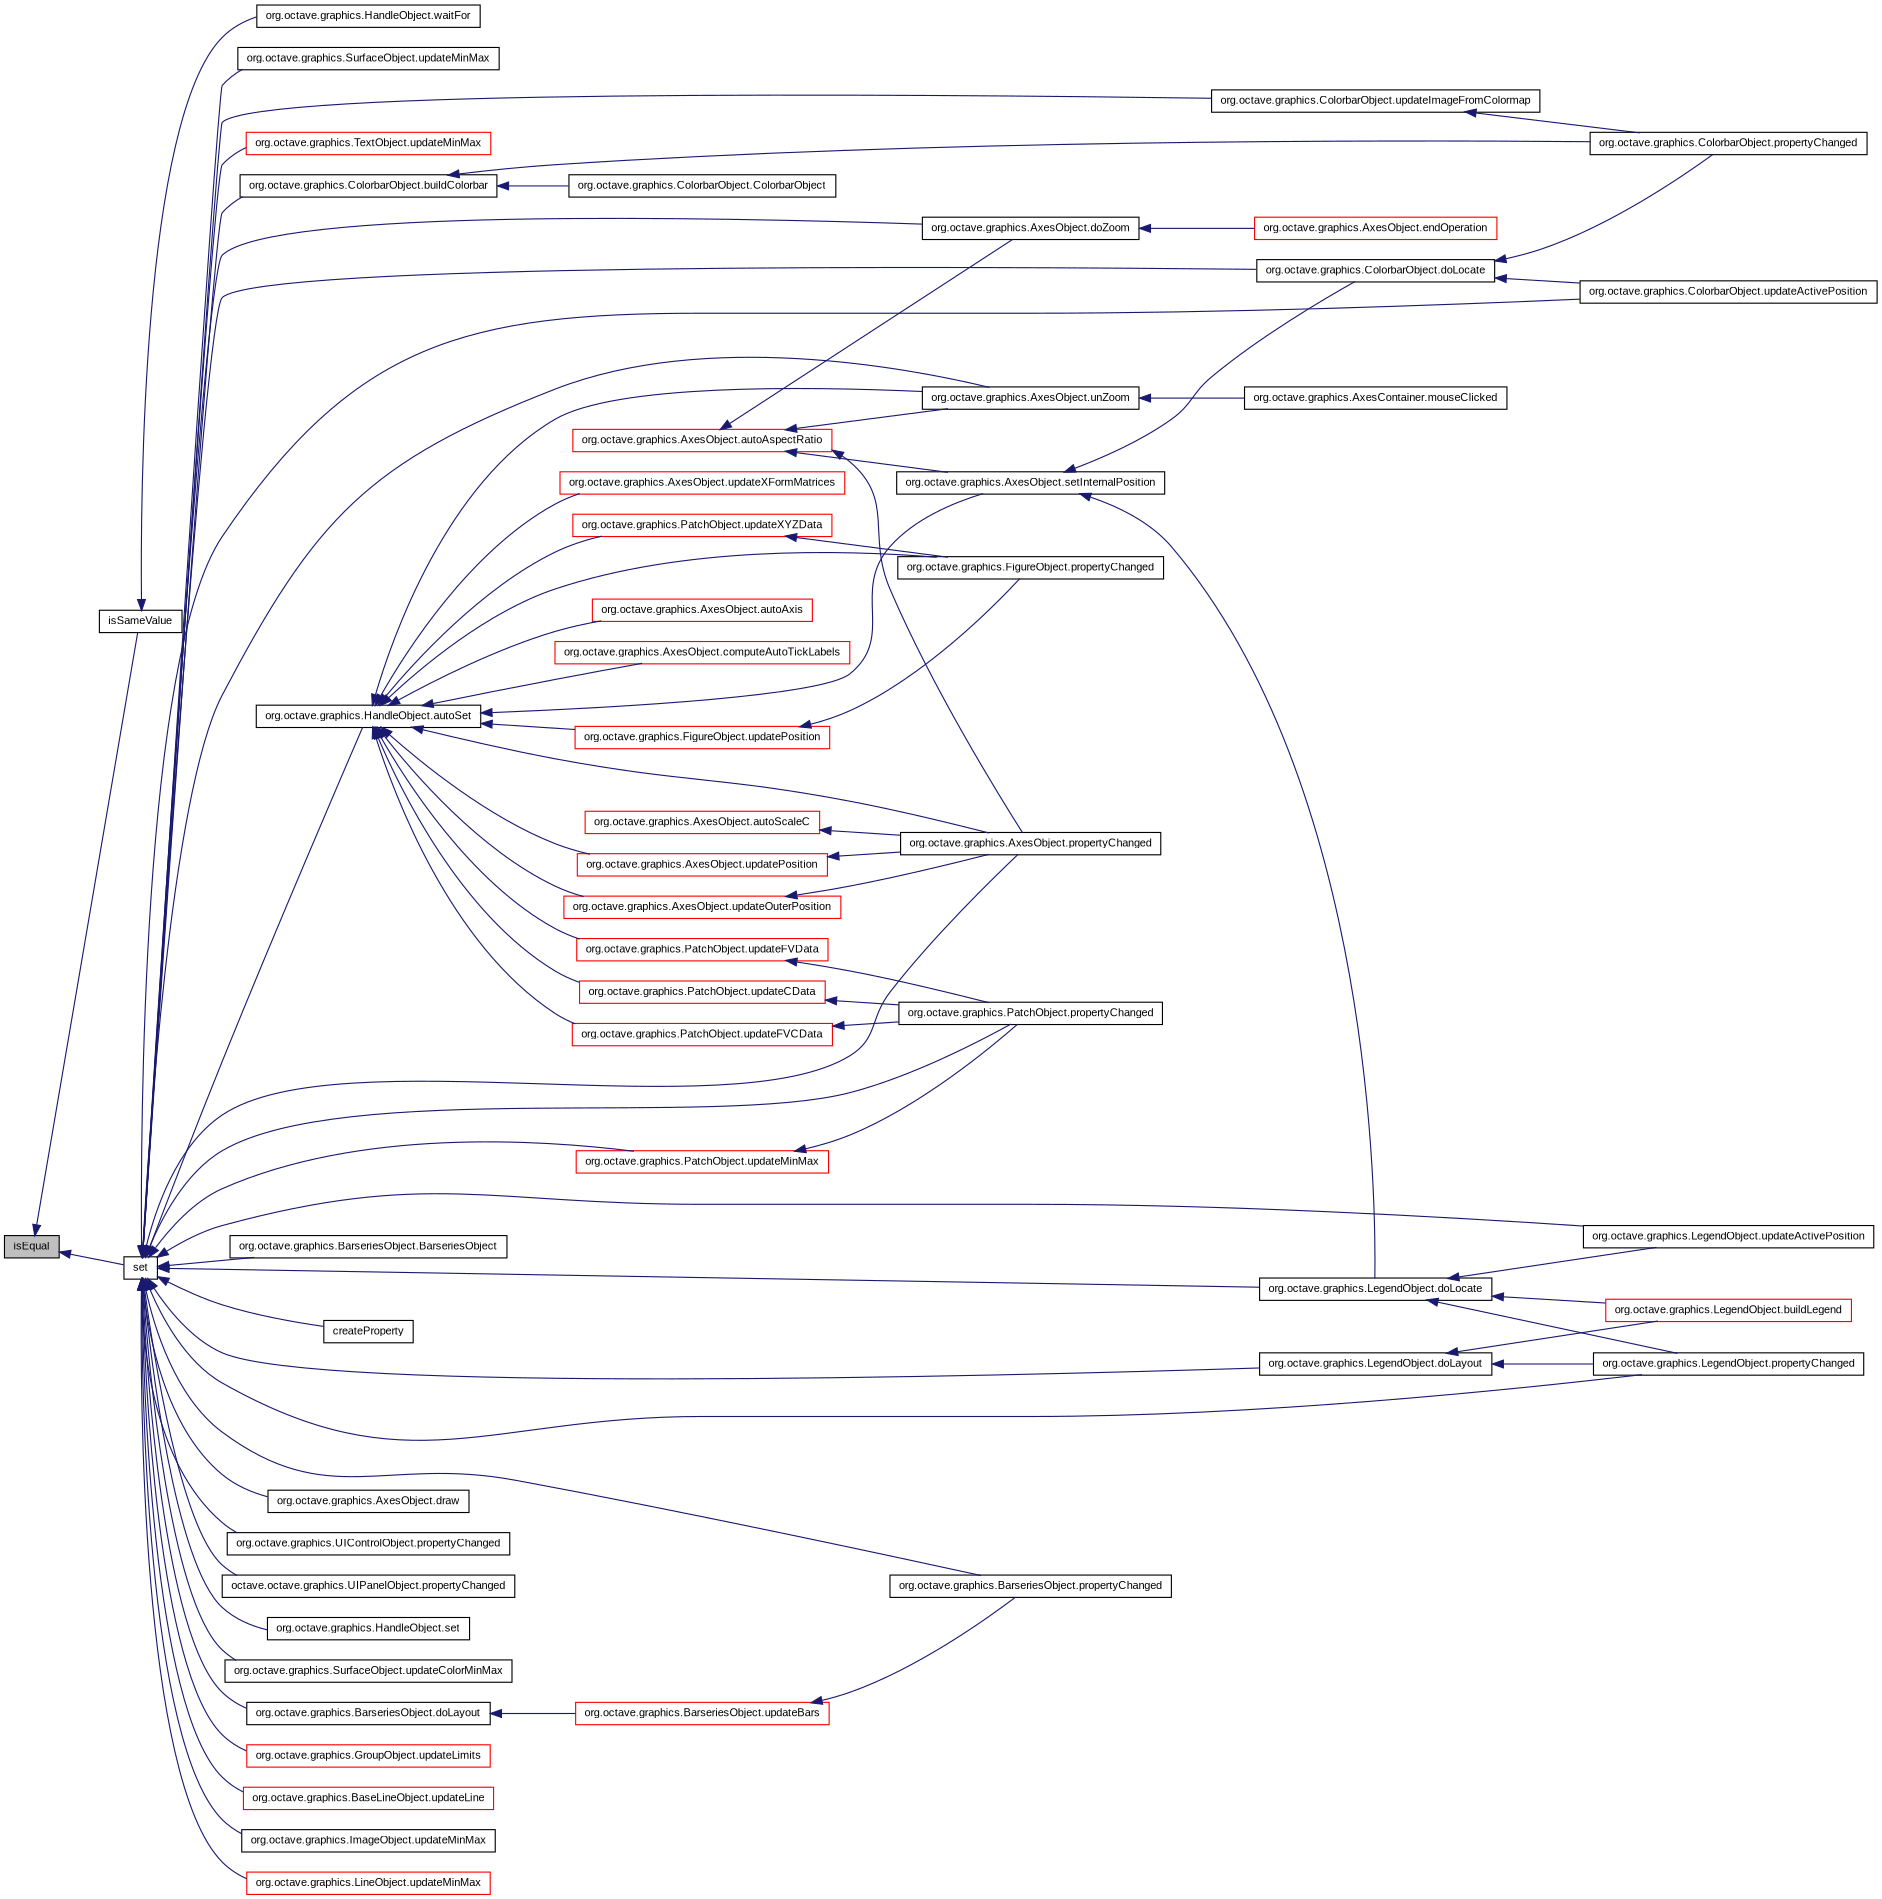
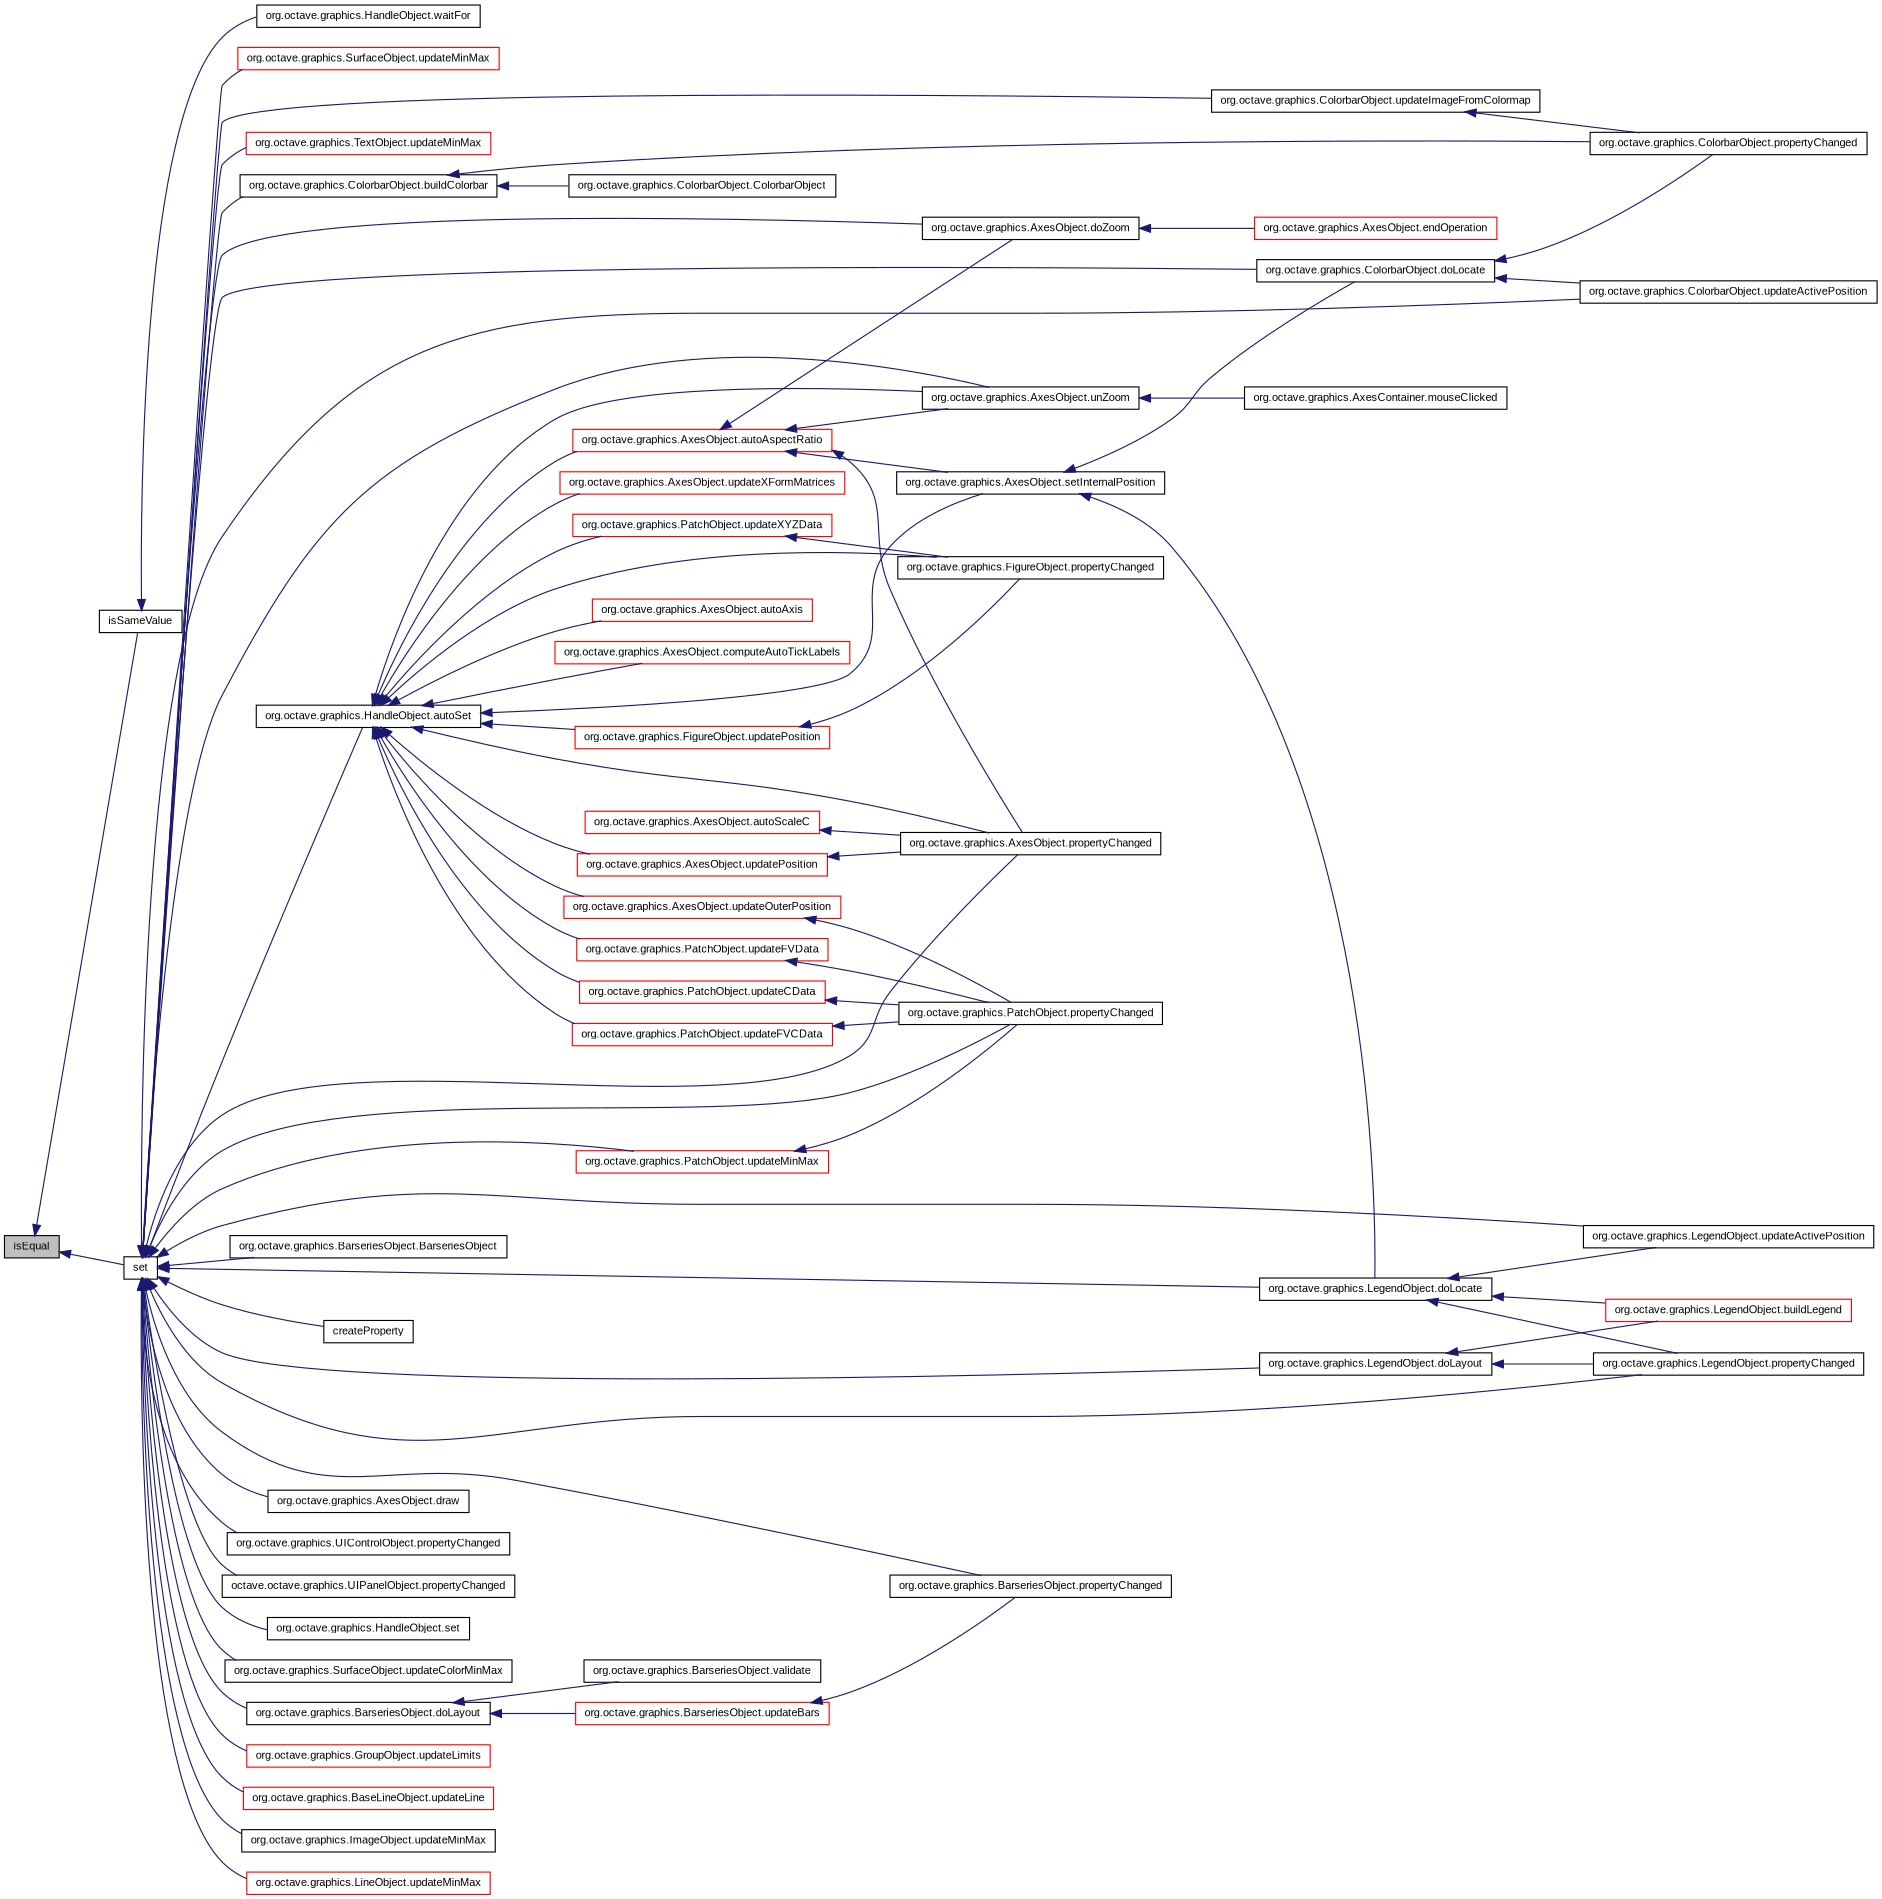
  digraph {
    fontname="Liberation Sans"
    rankdir=LR
    node [color=black fillcolor=white fontname="Liberation Sans" fontsize=10 shape=record style=filled]
    edge [color=midnightblue dir=back fontname="Liberation Sans" fontsize=10 labelfontname=FreeSans labelfontsize=10 style=solid]
    n1 [fillcolor=grey75 fontcolor=black height=0.2 label=isEqual width=0.4]
    n2 [height=0.2 label=isSameValue width=0.4]
    n3 [height=0.2 label=set width=0.4]
    n4 [height=0.2 label="org.octave.graphics.HandleObject.waitFor" width=0.4]
    n5 [height=0.2 label="org.octave.graphics.HandleObject.autoSet" width=0.4]
    n6 [height=0.2 label="org.octave.graphics.AxesObject.doZoom" width=0.4]
    n7 [height=0.2 label="org.octave.graphics.AxesObject.propertyChanged" width=0.4]
    n8 [height=0.2 label="org.octave.graphics.ColorbarObject.doLocate" width=0.4]
    n9 [height=0.2 label="org.octave.graphics.ColorbarObject.updateActivePosition" width=0.4]
    n10 [height=0.2 label="org.octave.graphics.LegendObject.doLocate" width=0.4]
    n11 [height=0.2 label="org.octave.graphics.LegendObject.propertyChanged" width=0.4]
    n12 [height=0.2 label="org.octave.graphics.LegendObject.updateActivePosition" width=0.4]
    n13 [height=0.2 label="org.octave.graphics.AxesObject.unZoom" width=0.4]
    n14 [height=0.2 label="org.octave.graphics.PatchObject.propertyChanged" width=0.4]
    n15 [height=0.2 label="org.octave.graphics.BarseriesObject.BarseriesObject" width=0.4]
    n16 [height=0.2 label="org.octave.graphics.ColorbarObject.buildColorbar" width=0.4]
    n17 [height=0.2 label=createProperty width=0.4]
    n18 [height=0.2 label="org.octave.graphics.BarseriesObject.doLayout" width=0.4]
    n19 [height=0.2 label="org.octave.graphics.BarseriesObject.propertyChanged" width=0.4]
    n20 [height=0.2 label="org.octave.graphics.LegendObject.doLayout" width=0.4]
    n21 [height=0.2 label="org.octave.graphics.AxesObject.draw" width=0.4]
    n22 [height=0.2 label="org.octave.graphics.UIControlObject.propertyChanged" width=0.4]
    n23 [height=0.2 label="octave.octave.graphics.UIPanelObject.propertyChanged" width=0.4]
    n24 [height=0.2 label="org.octave.graphics.HandleObject.set" width=0.4]
    n25 [height=0.2 label="org.octave.graphics.SurfaceObject.updateColorMinMax" width=0.4]
    n26 [height=0.2 label="org.octave.graphics.ColorbarObject.updateImageFromColormap" width=0.4]
    n27 [color=red height=0.2 label="org.octave.graphics.GroupObject.updateLimits" width=0.4]
    n28 [color=red height=0.2 label="org.octave.graphics.BaseLineObject.updateLine" width=0.4]
    n29 [height=0.2 label="org.octave.graphics.ImageObject.updateMinMax" width=0.4]
    n30 [color=red height=0.2 label="org.octave.graphics.LineObject.updateMinMax" width=0.4]
-   n31 [height=0.2 label="org.octave.graphics.SurfaceObject.updateMinMax" width=0.4]
+   n31 [color=red height=0.2 label="org.octave.graphics.SurfaceObject.updateMinMax" width=0.4]
    n32 [color=red height=0.2 label="org.octave.graphics.PatchObject.updateMinMax" width=0.4]
    n33 [color=red height=0.2 label="org.octave.graphics.TextObject.updateMinMax" width=0.4]
    n34 [color=red height=0.2 label="org.octave.graphics.AxesObject.autoAspectRatio" width=0.4]
    n35 [height=0.2 label="org.octave.graphics.AxesObject.setInternalPosition" width=0.4]
    n36 [color=red height=0.2 label="org.octave.graphics.AxesObject.autoAxis" width=0.4]
    n37 [color=red height=0.2 label="org.octave.graphics.AxesObject.computeAutoTickLabels" width=0.4]
    n38 [height=0.2 label="org.octave.graphics.FigureObject.propertyChanged" width=0.4]
    n39 [color=red height=0.2 label="org.octave.graphics.PatchObject.updateCData" width=0.4]
    n40 [color=red height=0.2 label="org.octave.graphics.PatchObject.updateFVCData" width=0.4]
    n41 [color=red height=0.2 label="org.octave.graphics.PatchObject.updateFVData" width=0.4]
    n42 [color=red height=0.2 label="org.octave.graphics.AxesObject.updateOuterPosition" width=0.4]
    n43 [color=red height=0.2 label="org.octave.graphics.FigureObject.updatePosition" width=0.4]
    n44 [color=red height=0.2 label="org.octave.graphics.AxesObject.updatePosition" width=0.4]
    n45 [color=red height=0.2 label="org.octave.graphics.AxesObject.updateXFormMatrices" width=0.4]
    n46 [color=red height=0.2 label="org.octave.graphics.PatchObject.updateXYZData" width=0.4]
    n47 [color=red height=0.2 label="org.octave.graphics.AxesObject.endOperation" width=0.4]
    n48 [height=0.2 label="org.octave.graphics.ColorbarObject.propertyChanged" width=0.4]
    n49 [color=red height=0.2 label="org.octave.graphics.LegendObject.buildLegend" width=0.4]
    n50 [height=0.2 label="org.octave.graphics.AxesContainer.mouseClicked" width=0.4]
    n51 [height=0.2 label="org.octave.graphics.ColorbarObject.ColorbarObject" width=0.4]
    n52 [color=red height=0.2 label="org.octave.graphics.BarseriesObject.updateBars" width=0.4]
+   n53 [height=0.2 label="org.octave.graphics.BarseriesObject.validate" width=0.4]
    n54 [color=red height=0.2 label="org.octave.graphics.AxesObject.autoScaleC" width=0.4]
    n1 -> n2
    n1 -> n3
    n2 -> n4
    n3 -> n5
    n3 -> n6
    n3 -> n7
    n3 -> n8
    n3 -> n9
    n3 -> n10
    n3 -> n11
    n3 -> n12
    n3 -> n13
    n3 -> n14
    n3 -> n15
    n3 -> n16
    n3 -> n17
    n3 -> n18
    n3 -> n19
    n3 -> n20
    n3 -> n21
    n3 -> n22
    n3 -> n23
    n3 -> n24
    n3 -> n25
    n3 -> n26
    n3 -> n27
    n3 -> n28
    n3 -> n29
    n3 -> n30
    n3 -> n31
    n3 -> n32
    n3 -> n33
    n5 -> n7
    n5 -> n13
+   n5 -> n34
    n5 -> n35
    n5 -> n36
    n5 -> n37
    n5 -> n38
    n5 -> n39
    n5 -> n40
    n5 -> n41
    n5 -> n42
    n5 -> n43
    n5 -> n44
    n5 -> n45
    n5 -> n46
    n6 -> n47
    n8 -> n9
    n8 -> n48
    n10 -> n11
    n10 -> n12
    n10 -> n49
    n13 -> n50
    n16 -> n48
    n16 -> n51
    n18 -> n52
+   n18 -> n53
    n20 -> n11
    n20 -> n49
    n26 -> n48
    n32 -> n14
    n34 -> n6
    n34 -> n7
    n34 -> n13
    n34 -> n35
    n35 -> n8
    n35 -> n10
    n39 -> n14
    n40 -> n14
    n41 -> n14
-   n42 -> n7
+   n42 -> n14
    n43 -> n38
    n44 -> n7
    n46 -> n38
    n52 -> n19
    n54 -> n7
  }
